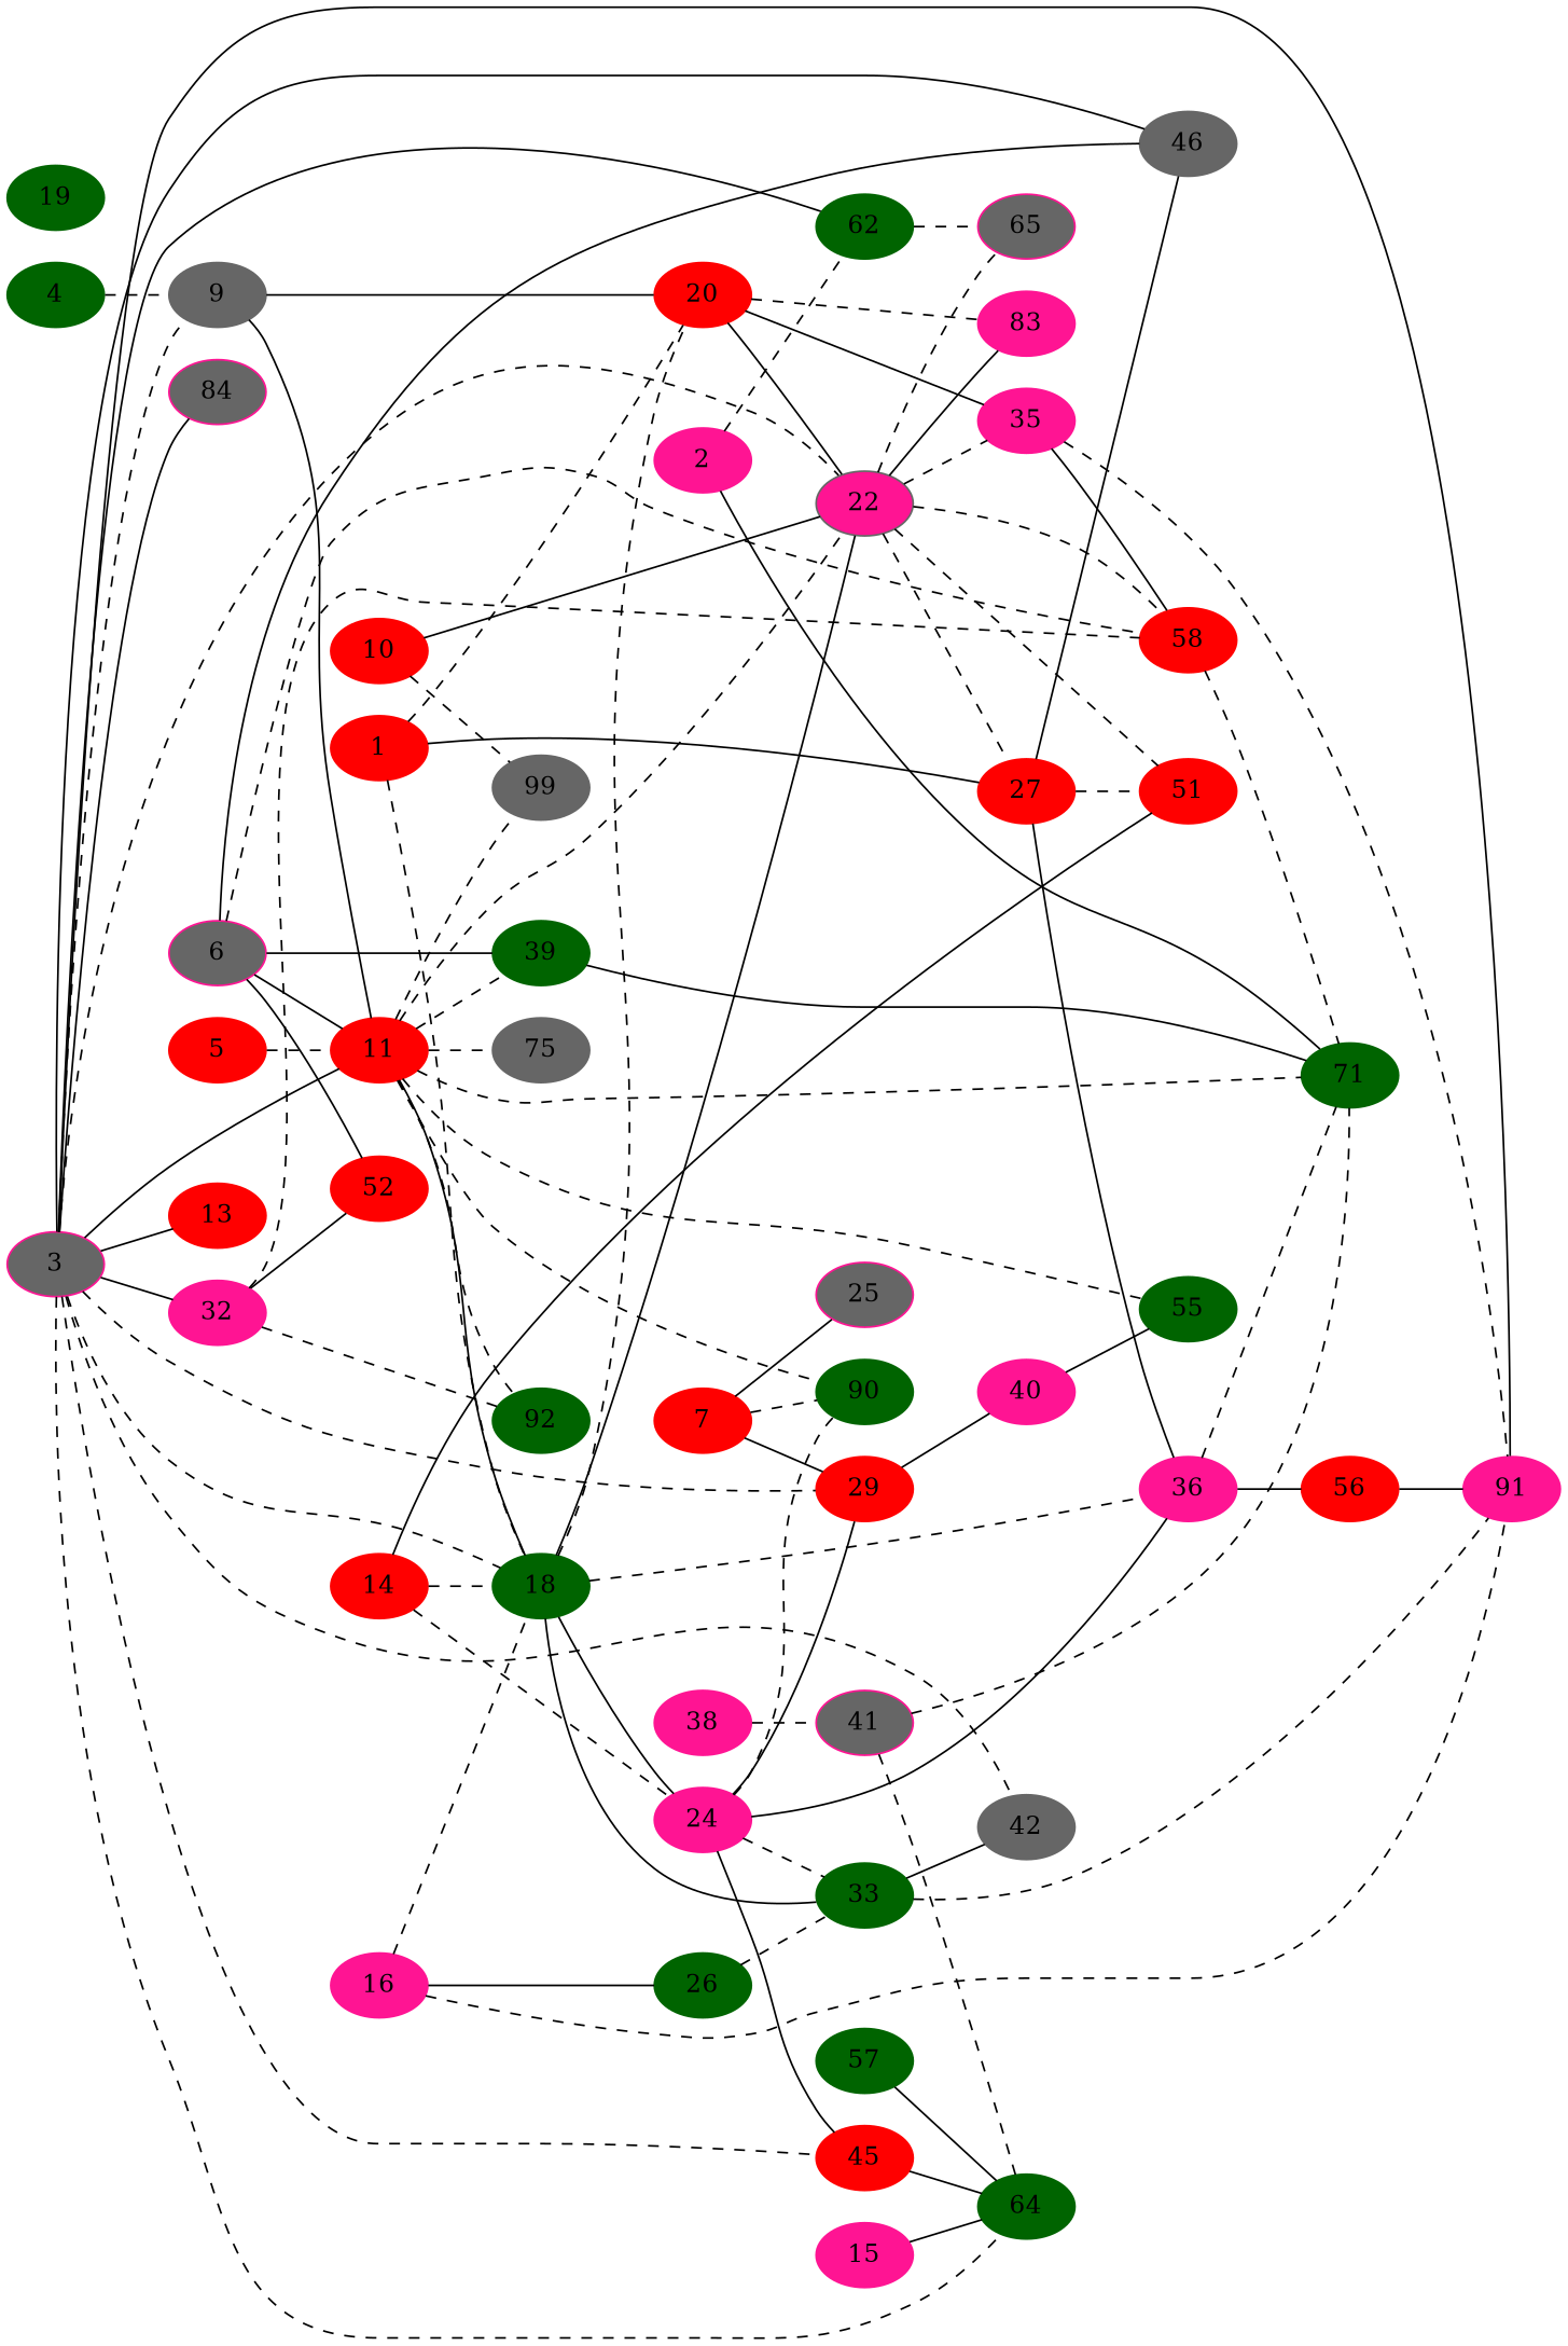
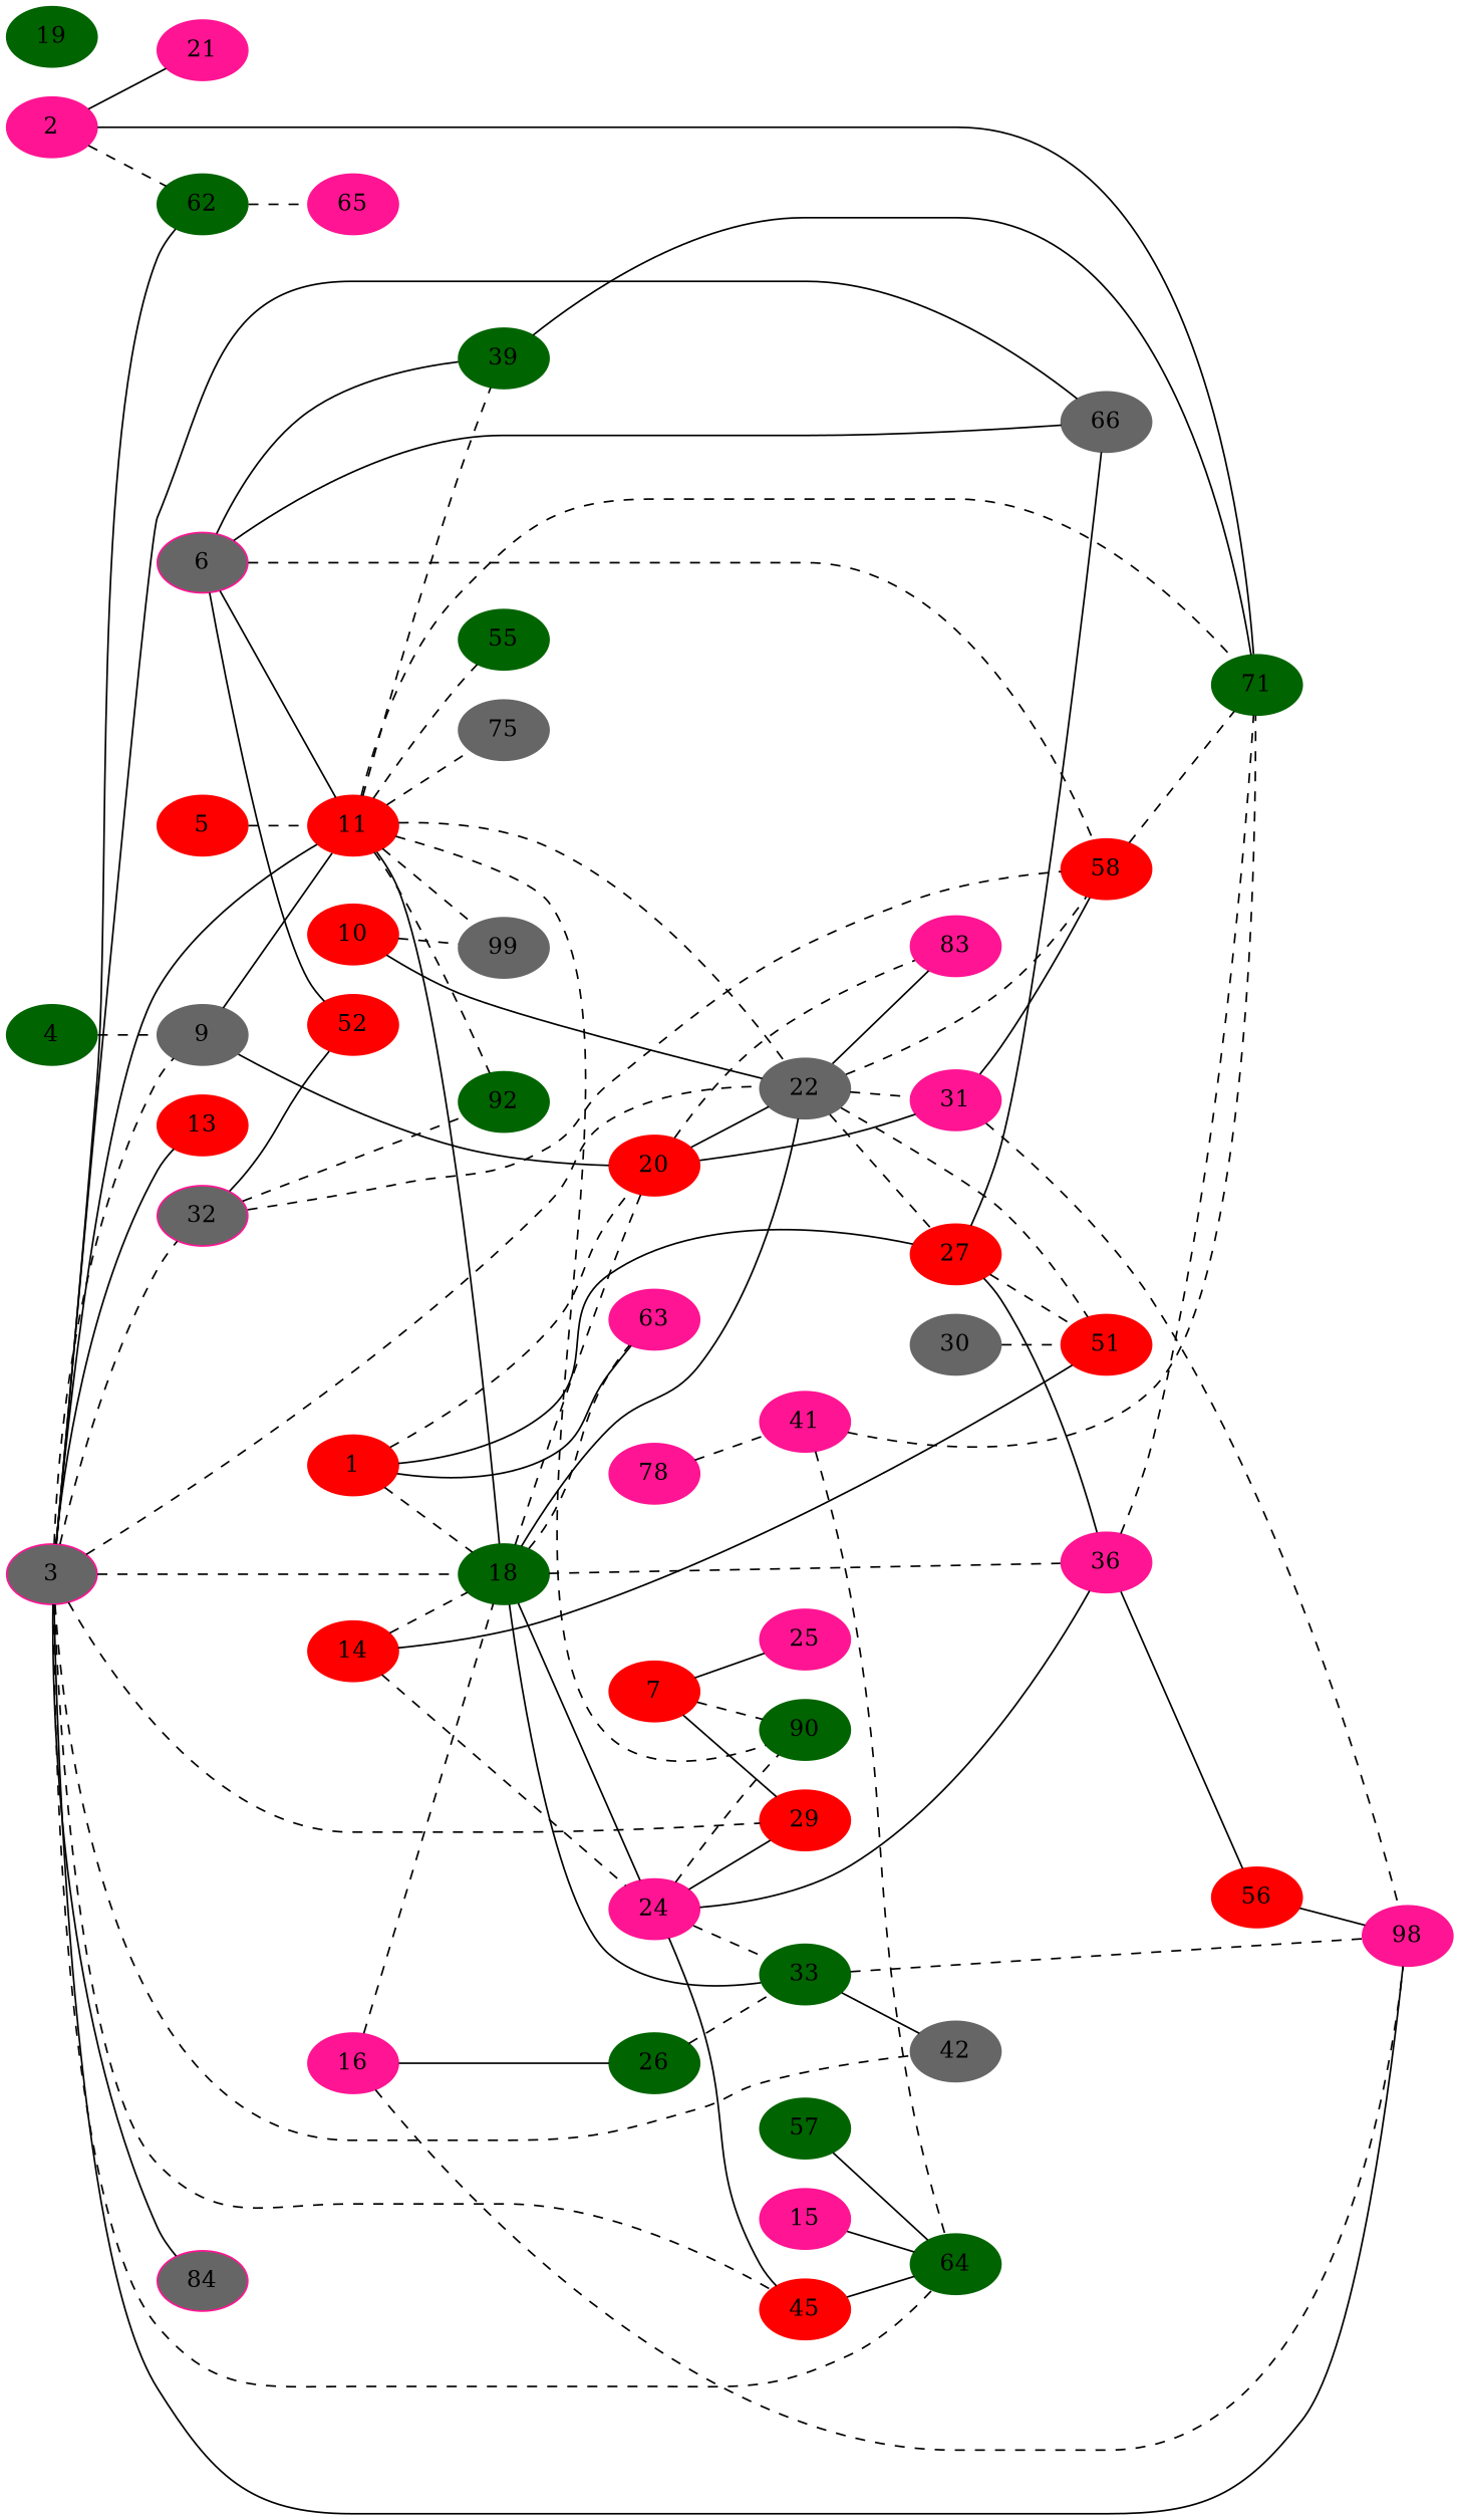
  graph {
    rankdir=LR
    node [color=deeppink style=filled]
    edge [style=dashed]
    1 [color=red super="+48"]
    18 [color=darkgreen super="+81+43"]
    20 [color=red super="+88+95"]
    27 [color=red super="+59"]
-   22 [color=gray40 super="+72" fillcolor=deeppink]
+   63
+   22 [color=gray40 super="+72"]
    36 [super="+89"]
    24 [super="+28"]
    33 [color=darkgreen super="+37"]
-   35 [super="+94+44"]
+   35 [super="+94+44" label=31]
    83
-   46 [color=gray40 super="+87+80"]
+   46 [color=gray40 super="+87+80" label=66]
    51 [color=red super="+76"]
    2 [super="+86"]
+   21 [super="+60"]
    62 [color=darkgreen]
    71 [color=darkgreen]
-   65 [fillcolor=gray40]
+   65
    3 [fillcolor=gray40 super="+17+85+34+50"]
    9 [color=gray40 super="+104"]
    11 [color=red super="+77+69"]
    13 [color=red]
    29 [color=red super="+53"]
-   32 [super="+49"]
+   32 [super="+49" fillcolor=gray40]
    42 [color=gray40]
    45 [color=red]
    64 [color=darkgreen super="+103+79"]
    84 [fillcolor=gray40]
-   98 [super="+100" label=91]
+   98 [super="+100"]
    39 [color=darkgreen]
    90 [color=darkgreen super="+93"]
    99 [color=gray40]
    55 [color=darkgreen super="+68"]
    75 [color=gray40]
    92 [color=darkgreen]
    58 [color=red super="+78+74"]
-   40
    52 [color=red]
    4 [color=darkgreen super="+8"]
    5 [color=red]
    6 [fillcolor=gray40 super="+12+73"]
    56 [color=red]
-   41 [super="+67" fillcolor=gray40]
-   38
+   41 [super="+67"]
+   38 [label=78]
    7 [color=red super="+61"]
-   25 [fillcolor=gray40]
+   25
    10 [color=red super="+47"]
    14 [color=red super="+23"]
    15 [super="+31"]
    16 [super="+91"]
    26 [color=darkgreen]
    19 [color=darkgreen]
+   30 [color=gray40]
    57 [color=darkgreen]
    1 -- 18
    1 -- 20
    1 -- 27 [style=solid]
+   1 -- 63 [style=solid]
    18 -- 20
+   18 -- 63
    18 -- 22 [style=solid]
    18 -- 36
    18 -- 24 [style=solid]
    18 -- 33 [style=solid]
    20 -- 22 [style=solid]
    20 -- 35 [style=solid]
    20 -- 83
    27 -- 36 [style=solid]
    27 -- 46 [style=solid]
    27 -- 51
    22 -- 27
    22 -- 35
    22 -- 83 [style=solid]
    22 -- 51
-   22 -- 65
    22 -- 58
    36 -- 71
    36 -- 56 [style=solid]
    24 -- 36 [style=solid]
    24 -- 33
    24 -- 29 [style=solid]
    24 -- 45 [style=solid]
    24 -- 90
    33 -- 42 [style=solid]
    33 -- 98
    35 -- 98
    35 -- 58 [style=solid]
+   2 -- 21 [style=solid]
    2 -- 62
    2 -- 71 [style=solid]
    62 -- 65
    3 -- 18 [weight=2]
    3 -- 22
    3 -- 46 [style=solid]
    3 -- 62 [style=solid]
    3 -- 9
    3 -- 11 [style=solid]
    3 -- 13 [style=solid]
    3 -- 29
-   3 -- 32 [style=solid]
+   3 -- 32
    3 -- 42
    3 -- 45
    3 -- 64 [weight=2]
    3 -- 84 [style=solid]
    3 -- 98 [style=solid]
    9 -- 20 [style=solid]
    9 -- 11 [style=solid]
    11 -- 18 [style=solid]
    11 -- 22
    11 -- 71
    11 -- 39
    11 -- 90
    11 -- 99
    11 -- 55
    11 -- 75
    11 -- 92
-   29 -- 40 [style=solid]
    32 -- 92
    32 -- 58
    32 -- 52 [style=solid]
    45 -- 64 [style=solid]
    39 -- 71 [style=solid]
    58 -- 71
-   40 -- 55 [style=solid]
    4 -- 9
    5 -- 11
    6 -- 46 [style=solid]
    6 -- 11 [style=solid]
    6 -- 39 [style=solid]
    6 -- 58
    6 -- 52 [style=solid]
    56 -- 98 [style=solid weight=2]
    41 -- 71
    41 -- 64
    38 -- 41
    7 -- 29 [style=solid]
    7 -- 90
    7 -- 25 [style=solid]
    10 -- 22 [style=solid]
    10 -- 99
    14 -- 18 [weight=3]
    14 -- 24
    14 -- 51 [style=solid]
    15 -- 64 [style=solid]
    16 -- 18
    16 -- 98
    16 -- 26 [style=solid]
    26 -- 33
+   30 -- 51 [weight=2]
    57 -- 64 [style=solid]
  }
